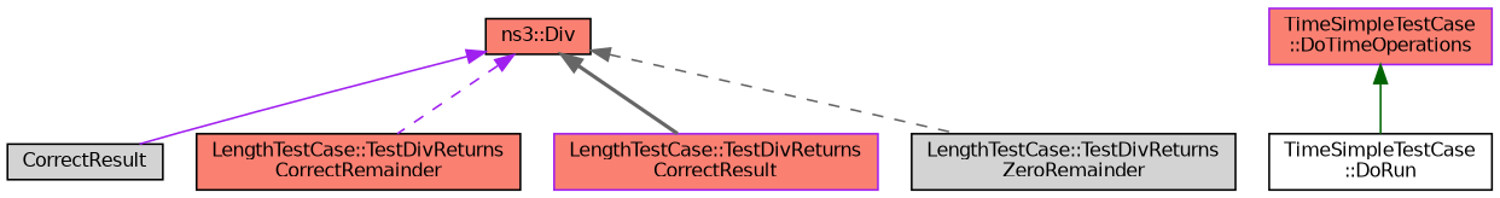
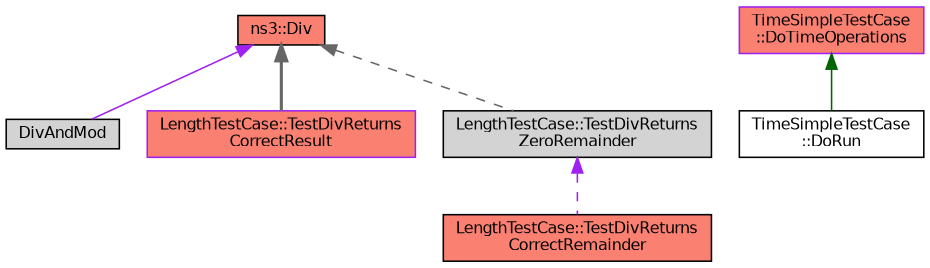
  digraph {
    rankdir=TB
    node [color=black fillcolor=salmon fontname=Helvetica fontsize=10 shape=record style=filled]
    edge [color=purple dir=back fontname=Helvetica fontsize=10 labelfontname=Helvetica labelfontsize=10 style=solid]
    n1 [fontcolor=black height=0.2 label="ns3::Div" width=0.4]
-   n2 [fillcolor=lightgrey height=0.2 label=CorrectResult width=0.4]
+   n2 [fillcolor=lightgrey height=0.2 label=DivAndMod width=0.4]
    n3 [height=0.2 label="LengthTestCase::TestDivReturns\lCorrectRemainder" width=0.4]
    n4 [color=purple height=0.2 label="LengthTestCase::TestDivReturns\lCorrectResult" width=0.4]
    n5 [fillcolor=lightgrey height=0.2 label="LengthTestCase::TestDivReturns\lZeroRemainder" width=0.4]
    n6 [color=purple height=0.2 label="TimeSimpleTestCase\l::DoTimeOperations" width=0.4]
    n7 [fillcolor=white height=0.2 label="TimeSimpleTestCase\l::DoRun" width=0.4]
    n1 -> n2
-   n1 -> n3 [style=dashed]
+   n5 -> n3 [style=dashed]
    n1 -> n4 [color=gray40 style=bold]
    n1 -> n5 [color=gray40 style=dashed]
    n6 -> n7 [color=darkgreen]
  }
